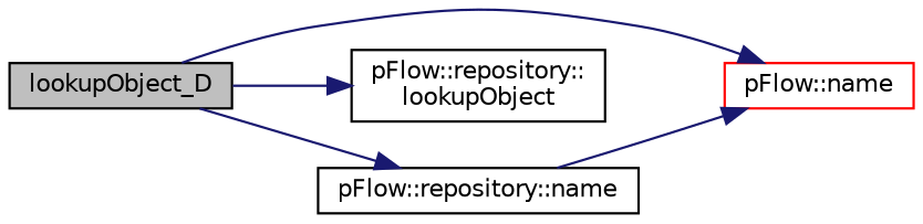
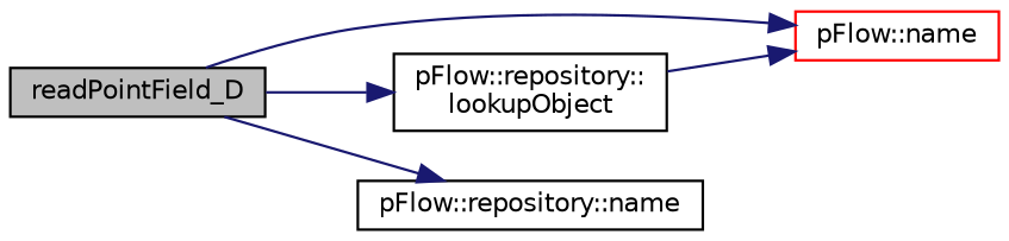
  digraph {
    rankdir=LR
    node [color=black fillcolor=white fontname=Helvetica fontsize=10 shape=record style=filled]
    edge [color=midnightblue fontname=Helvetica fontsize=10 labelfontname=Helvetica labelfontsize=10 style=solid]
-   n1 [fillcolor=grey75 fontcolor=black height=0.2 label=lookupObject_D width=0.4]
+   n1 [fillcolor=grey75 fontcolor=black height=0.2 label=readPointField_D width=0.4]
    n2 [color=red height=0.2 label="pFlow::name" width=0.4]
    n3 [height=0.2 label="pFlow::repository::\llookupObject" width=0.4]
    n4 [height=0.2 label="pFlow::repository::name" width=0.4]
    n1 -> n2
    n1 -> n3
    n1 -> n4
-   n4 -> n2
+   n3 -> n2
  }
